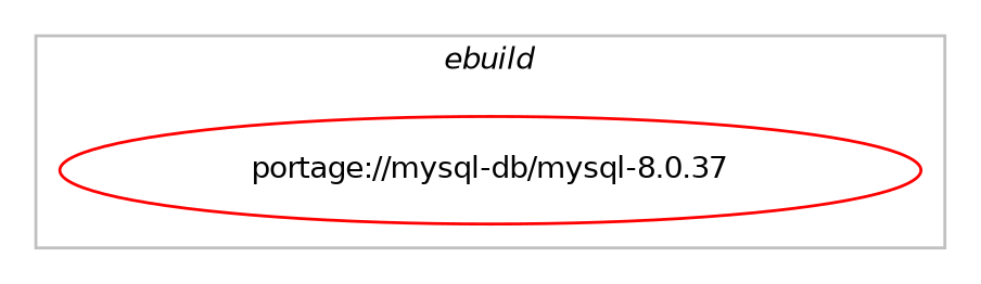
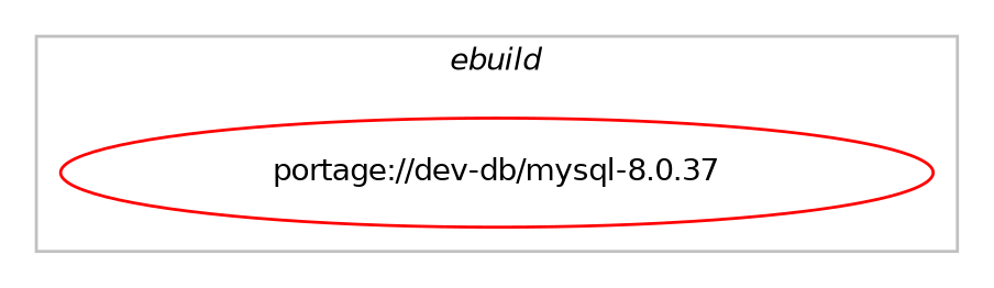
  digraph {
    compound=true
    concentrate=true
    fontname=Helvetica
    fontsize=10
    newrank=true
    rankdir=LR
    ranksep=1.5
-   n1 [color=red fontname=Helvetica fontsize=10 label="portage://mysql-db/mysql-8.0.37" width=4]
+   n1 [color=red fontname=Helvetica fontsize=10 label="portage://dev-db/mysql-8.0.37" width=4]
    subgraph cluster_1 {
      color=gray
      label=<<i>ebuild</i>>
      n1
    }
    subgraph cluster_2 {
      color=gray
      label=<<i>dependencies</i>>
      subgraph cluster_3 {
        color=gray
        fillcolor="#eeeeee"
        label=<<i>compile</i>>
        style=filled
      }
      subgraph cluster_4 {
        color=gray
        fillcolor="#eeeeee"
        label=<<i>compile and run</i>>
        style=filled
      }
      subgraph cluster_5 {
        color=gray
        fillcolor="#eeeeee"
        label=<<i>run</i>>
        style=filled
      }
    }
    subgraph cluster_6 {
      color=gray
      label=<<i>candidates</i>>
      rank=same
    }
  }
